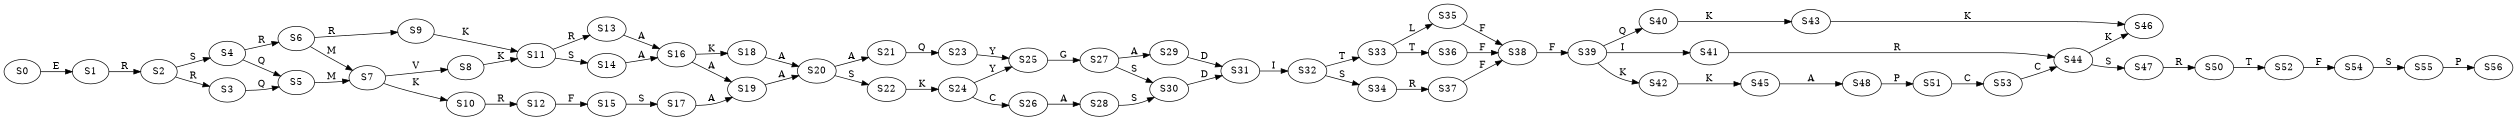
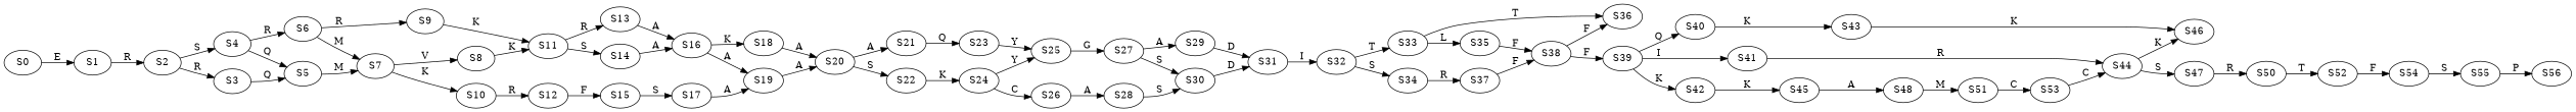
  strict digraph {
    rankdir=LR
    S0
    S1
    S2
    S3
    S4
    S5
    S6
    S7
    S9
    S8
    S10
    S11
    S12
    S13
    S14
    S15
    S16
    S17
    S18
    S19
    S20
    S21
    S22
    S23
    S24
    S25
    S26
    S27
    S28
    S29
    S30
    S31
    S32
    S33
    S34
    S35
    S36
    S37
    S38
    S39
    S40
    S41
    S42
    S43
    S44
    S45
    S46
    S47
    S48
    S50
    S51
    S52
    S53
    S54
    S55
    S56
    S0 -> S1 [label=E]
    S1 -> S2 [label=R]
    S2 -> S3 [label=R]
    S2 -> S4 [label=S]
    S3 -> S5 [label=Q]
    S4 -> S5 [label=Q]
    S4 -> S6 [label=R]
    S5 -> S7 [label=M]
    S6 -> S7 [label=M]
    S6 -> S9 [label=R]
    S7 -> S8 [label=V]
    S7 -> S10 [label=K]
    S9 -> S11 [label=K]
    S8 -> S11 [label=K]
    S10 -> S12 [label=R]
    S11 -> S13 [label=R]
    S11 -> S14 [label=S]
    S12 -> S15 [label=F]
    S13 -> S16 [label=A]
    S14 -> S16 [label=A]
    S15 -> S17 [label=S]
    S16 -> S18 [label=K]
    S16 -> S19 [label=A]
    S17 -> S19 [label=A]
    S18 -> S20 [label=A]
    S19 -> S20 [label=A]
    S20 -> S21 [label=A]
    S20 -> S22 [label=S]
    S21 -> S23 [label=Q]
    S22 -> S24 [label=K]
    S23 -> S25 [label=Y]
    S24 -> S25 [label=Y]
    S24 -> S26 [label=C]
    S25 -> S27 [label=G]
    S26 -> S28 [label=A]
    S27 -> S29 [label=A]
    S27 -> S30 [label=S]
    S28 -> S30 [label=S]
    S29 -> S31 [label=D]
    S30 -> S31 [label=D]
    S31 -> S32 [label=I]
    S32 -> S33 [label=T]
    S32 -> S34 [label=S]
    S33 -> S35 [label=L]
    S33 -> S36 [label=T]
    S34 -> S37 [label=R]
    S35 -> S38 [label=F]
-   S36 -> S38 [label=F]
+   S38 -> S36 [label=F]
    S37 -> S38 [label=F]
    S38 -> S39 [label=F]
    S39 -> S40 [label=Q]
    S39 -> S41 [label=I]
    S39 -> S42 [label=K]
    S40 -> S43 [label=K]
    S41 -> S44 [label=R]
    S42 -> S45 [label=K]
    S43 -> S46 [label=K]
    S44 -> S46 [label=K]
    S44 -> S47 [label=S]
    S45 -> S48 [label=A]
    S47 -> S50 [label=R]
-   S48 -> S51 [label=P]
+   S48 -> S51 [label=M]
    S50 -> S52 [label=T]
    S51 -> S53 [label=C]
    S52 -> S54 [label=F]
    S53 -> S44 [label=C]
    S54 -> S55 [label=S]
    S55 -> S56 [label=P]
  }
